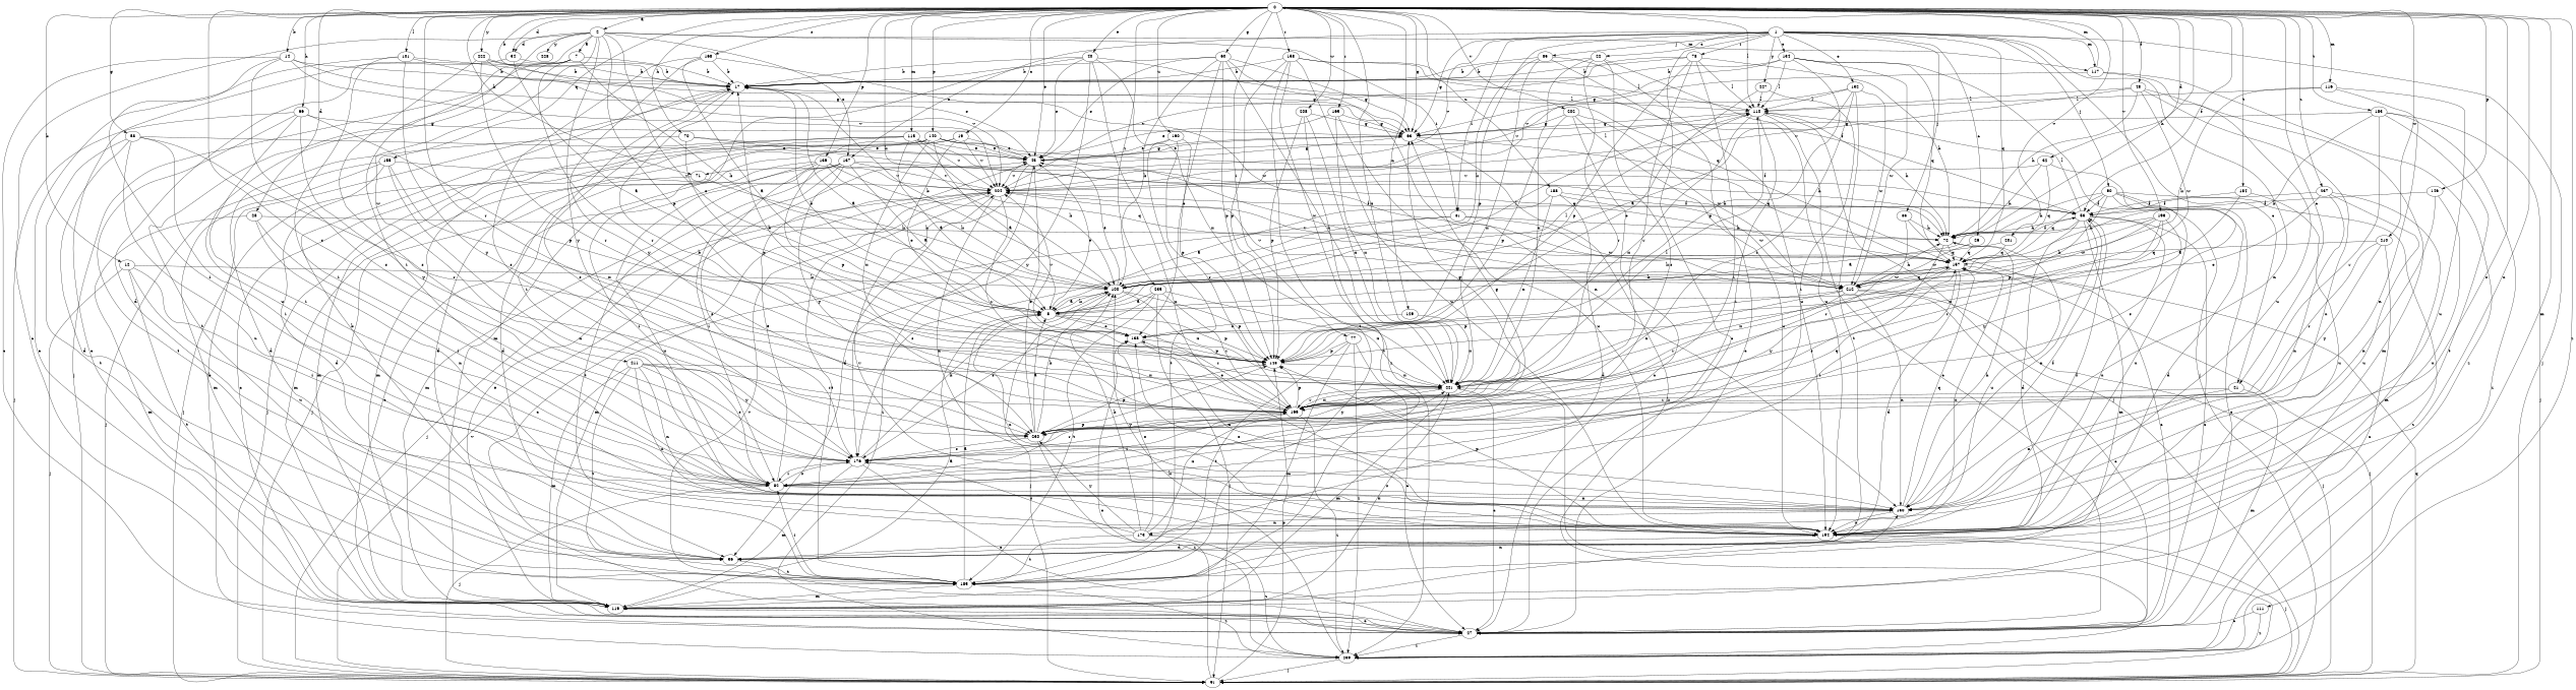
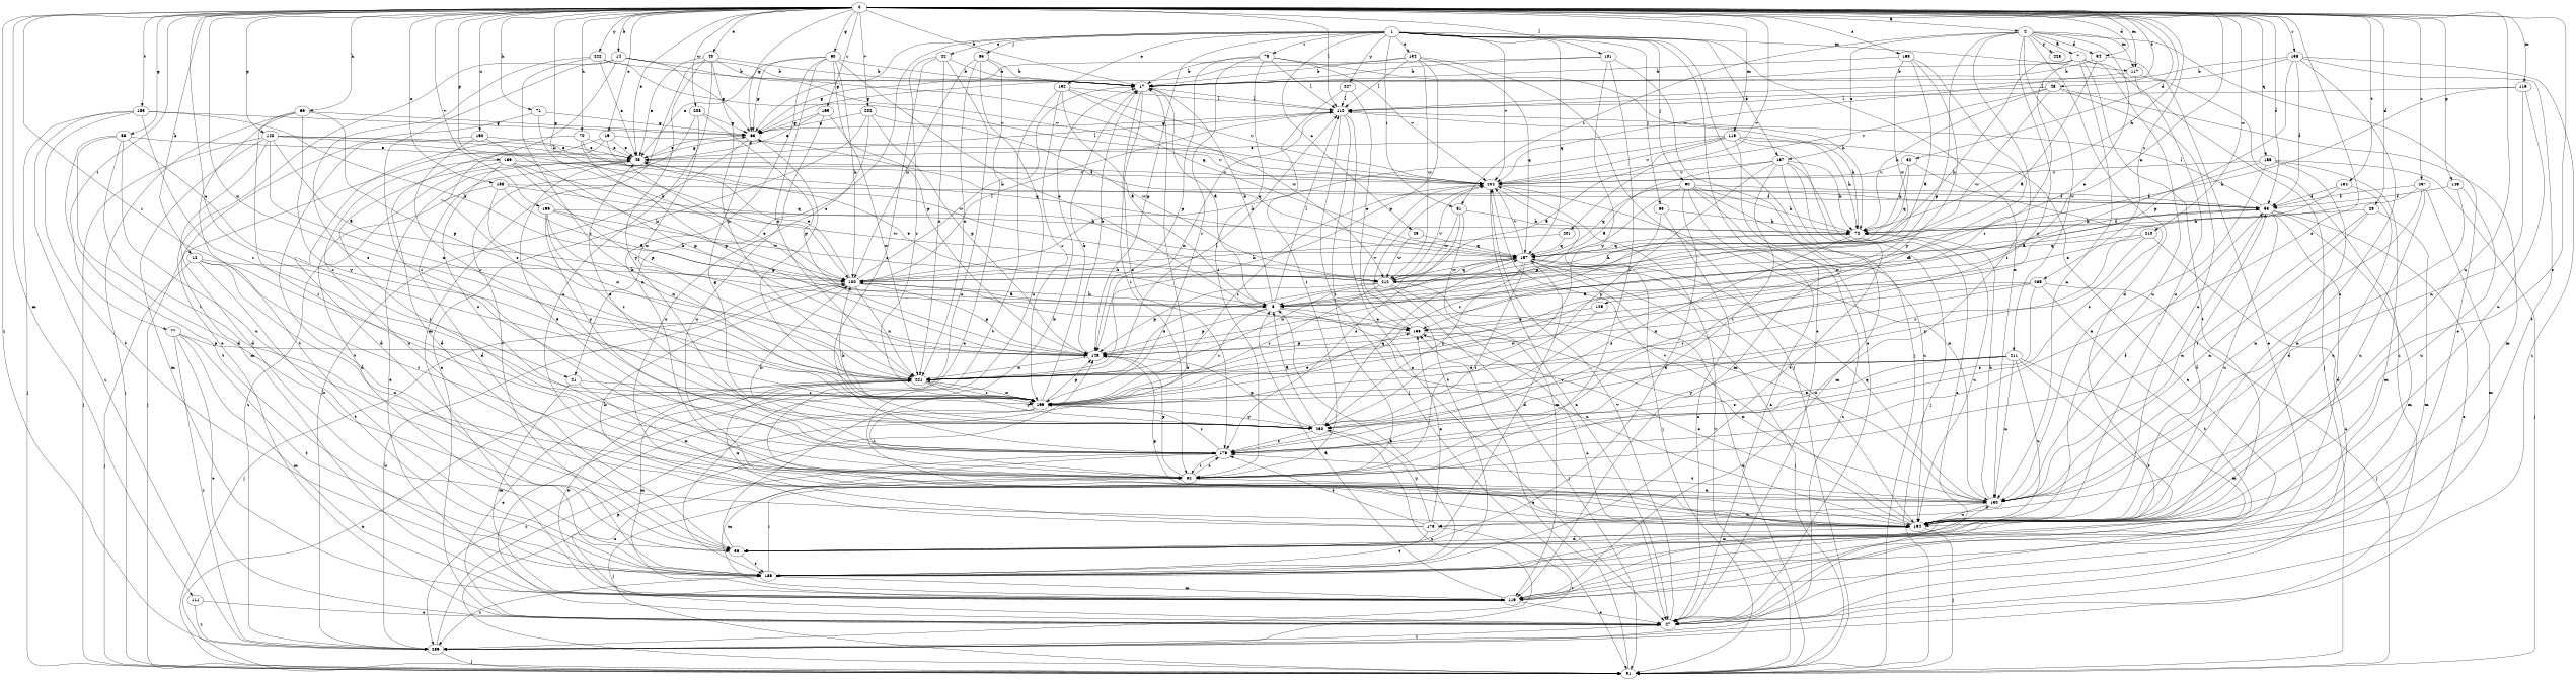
  strict digraph {
    0
    2
    12
    14
    17
    19
    21
    28
    32
    34
    40
    45
    48
    53
    58
    60
    63
    66
    70
    71
    72
    77
    100
    101
    110
    111
    115
    116
    117
    129
    139
    140
    146
    155
    158
    165
    166
    168
    173
    176
    183
    184
    188
    190
    194
    196
    201
    202
    208
    210
    221
    222
    235
    237
    239
    27
    81
    137
    148
    7
    36
    82
    138
    211
    228
    230
    91
    185
    204
    8
    130
    119
    157
    212
    1
    22
    26
    78
    83
    85
    90
    132
    134
    227
    0 -> 2 [label=a]
    0 -> 12 [label=b]
    0 -> 14 [label=b]
    0 -> 17 [label=b]
    0 -> 19 [label=c]
    0 -> 21 [label=c]
    0 -> 28 [label=d]
    0 -> 32 [label=d]
    0 -> 34 [label=d]
    0 -> 40 [label=e]
    0 -> 45 [label=e]
    0 -> 48 [label=f]
    0 -> 53 [label=f]
    0 -> 58 [label=g]
    0 -> 60 [label=g]
    0 -> 63 [label=g]
    0 -> 66 [label=h]
    0 -> 70 [label=h]
    0 -> 71 [label=h]
    0 -> 72 [label=h]
    0 -> 77 [label=i]
    0 -> 100 [label=k]
    0 -> 101 [label=l]
    0 -> 110 [label=l]
    0 -> 111 [label=m]
    0 -> 115 [label=m]
    0 -> 116 [label=m]
-   117 -> 0 [label=m]
+   0 -> 117 [label=m]
    0 -> 129 [label=n]
    0 -> 139 [label=p]
    0 -> 140 [label=p]
    0 -> 146 [label=p]
    0 -> 155 [label=q]
    0 -> 158 [label=r]
    0 -> 165 [label=r]
    0 -> 166 [label=r]
    0 -> 168 [label=s]
    0 -> 173 [label=s]
    0 -> 176 [label=s]
    0 -> 183 [label=t]
    0 -> 184 [label=t]
    0 -> 188 [label=u]
    0 -> 190 [label=u]
    0 -> 194 [label=u]
    0 -> 196 [label=v]
    0 -> 201 [label=v]
    0 -> 202 [label=v]
    0 -> 208 [label=w]
    0 -> 210 [label=w]
    0 -> 221 [label=x]
    0 -> 222 [label=y]
    0 -> 235 [label=z]
    0 -> 237 [label=z]
    0 -> 239 [label=z]
    2 -> 34 [label=d]
    2 -> 117 [label=m]
    2 -> 27 [label=c]
    2 -> 81 [label=i]
    2 -> 137 [label=o]
    2 -> 148 [label=p]
    2 -> 7 [label=a]
    2 -> 36 [label=d]
    2 -> 82 [label=i]
    2 -> 138 [label=o]
    2 -> 211 [label=w]
    2 -> 228 [label=y]
    2 -> 230 [label=y]
    12 -> 100 [label=k]
    12 -> 194 [label=u]
    12 -> 82 [label=i]
    12 -> 91 [label=j]
    12 -> 185 [label=t]
    14 -> 17 [label=b]
    14 -> 63 [label=g]
    14 -> 176 [label=s]
    14 -> 27 [label=c]
    14 -> 82 [label=i]
    14 -> 204 [label=v]
    17 -> 110 [label=l]
    17 -> 176 [label=s]
    17 -> 82 [label=i]
    17 -> 8 [label=a]
    19 -> 45 [label=e]
    19 -> 36 [label=d]
    19 -> 138 [label=o]
    19 -> 91 [label=j]
    19 -> 204 [label=v]
    21 -> 166 [label=r]
    21 -> 130 [label=n]
-   21 -> 27 [label=m]
+   21 -> 119 [label=m]
    28 -> 72 [label=h]
    28 -> 82 [label=i]
    28 -> 130 [label=n]
    28 -> 119 [label=m]
    32 -> 72 [label=h]
    32 -> 176 [label=s]
    32 -> 204 [label=v]
    32 -> 157 [label=q]
    34 -> 17 [label=b]
    34 -> 27 [label=c]
    34 -> 8 [label=a]
    40 -> 17 [label=b]
    40 -> 45 [label=e]
    40 -> 176 [label=y]
    40 -> 194 [label=u]
    40 -> 221 [label=x]
    40 -> 119 [label=m]
    40 -> 157 [label=q]
    45 -> 63 [label=g]
    45 -> 110 [label=l]
    45 -> 239 [label=z]
    45 -> 36 [label=d]
    45 -> 204 [label=v]
    48 -> 72 [label=h]
    48 -> 110 [label=l]
    48 -> 194 [label=u]
    48 -> 204 [label=v]
    48 -> 119 [label=m]
    48 -> 212 [label=w]
    53 -> 72 [label=h]
    53 -> 110 [label=l]
    53 -> 194 [label=u]
    53 -> 27 [label=c]
    53 -> 36 [label=d]
    53 -> 8 [label=a]
    53 -> 130 [label=n]
    53 -> 119 [label=m]
    58 -> 45 [label=e]
    58 -> 166 [label=r]
    58 -> 194 [label=u]
    58 -> 36 [label=d]
    58 -> 82 [label=i]
    58 -> 185 [label=t]
    60 -> 17 [label=b]
    60 -> 45 [label=e]
    60 -> 63 [label=g]
    60 -> 100 [label=k]
    60 -> 221 [label=x]
    60 -> 148 [label=p]
    60 -> 138 [label=o]
    60 -> 130 [label=n]
    63 -> 45 [label=e]
    63 -> 239 [label=k]
    63 -> 157 [label=q]
    66 -> 63 [label=g]
    66 -> 148 [label=p]
    66 -> 82 [label=i]
    66 -> 230 [label=y]
    66 -> 91 [label=j]
    66 -> 185 [label=t]
    70 -> 45 [label=e]
    70 -> 148 [label=p]
    70 -> 36 [label=d]
    70 -> 157 [label=q]
-   63 -> 71 [label=g]
+   71 -> 63 [label=g]
    71 -> 100 [label=k]
    71 -> 119 [label=m]
    72 -> 53 [label=f]
    72 -> 176 [label=s]
    72 -> 194 [label=u]
    72 -> 157 [label=q]
    77 -> 239 [label=z]
    77 -> 27 [label=c]
    77 -> 148 [label=p]
    77 -> 185 [label=t]
    77 -> 119 [label=m]
    100 -> 17 [label=b]
    100 -> 45 [label=e]
    100 -> 110 [label=l]
    100 -> 221 [label=x]
    100 -> 148 [label=p]
    100 -> 91 [label=j]
    100 -> 8 [label=a]
    101 -> 17 [label=b]
    101 -> 63 [label=g]
    101 -> 27 [label=c]
    101 -> 82 [label=i]
    101 -> 230 [label=y]
    110 -> 63 [label=g]
    110 -> 72 [label=h]
    110 -> 221 [label=x]
    110 -> 27 [label=c]
    110 -> 82 [label=i]
    110 -> 91 [label=j]
    111 -> 239 [label=z]
    111 -> 27 [label=c]
    115 -> 45 [label=e]
    115 -> 72 [label=h]
    115 -> 100 [label=k]
    115 -> 27 [label=c]
    115 -> 91 [label=j]
    115 -> 204 [label=v]
    115 -> 8 [label=a]
    115 -> 119 [label=m]
    116 -> 100 [label=k]
    116 -> 110 [label=l]
    116 -> 194 [label=u]
    116 -> 130 [label=n]
    117 -> 194 [label=u]
    117 -> 239 [label=z]
    117 -> 204 [label=v]
    129 -> 221 [label=x]
    129 -> 138 [label=o]
    139 -> 100 [label=k]
    139 -> 176 [label=s]
    139 -> 194 [label=u]
    139 -> 148 [label=p]
    139 -> 82 [label=i]
    139 -> 204 [label=v]
    139 -> 157 [label=q]
    140 -> 45 [label=e]
    140 -> 53 [label=f]
    140 -> 221 [label=x]
    140 -> 36 [label=d]
    140 -> 91 [label=j]
    140 -> 8 [label=a]
    140 -> 119 [label=m]
    140 -> 212 [label=w]
    146 -> 53 [label=f]
    146 -> 194 [label=u]
    146 -> 130 [label=n]
    155 -> 221 [label=x]
    155 -> 36 [label=d]
    155 -> 91 [label=j]
    155 -> 204 [label=v]
    155 -> 130 [label=n]
    155 -> 119 [label=m]
    158 -> 17 [label=b]
    158 -> 53 [label=f]
    158 -> 110 [label=l]
    158 -> 194 [label=u]
    158 -> 239 [label=z]
    158 -> 148 [label=p]
    158 -> 185 [label=t]
    165 -> 45 [label=e]
    165 -> 63 [label=g]
    165 -> 194 [label=u]
    165 -> 221 [label=x]
    166 -> 17 [label=b]
    166 -> 63 [label=g]
    166 -> 221 [label=x]
    166 -> 239 [label=z]
    166 -> 148 [label=p]
    166 -> 82 [label=i]
    166 -> 138 [label=o]
    166 -> 230 [label=y]
    168 -> 17 [label=b]
    168 -> 176 [label=s]
    168 -> 230 [label=y]
    168 -> 8 [label=a]
    168 -> 212 [label=w]
    173 -> 100 [label=k]
    173 -> 176 [label=s]
    173 -> 221 [label=x]
    173 -> 239 [label=z]
    173 -> 138 [label=o]
    173 -> 230 [label=y]
    173 -> 185 [label=t]
    176 -> 100 [label=k]
    176 -> 166 [label=r]
    176 -> 27 [label=c]
    176 -> 82 [label=i]
    176 -> 119 [label=m]
    183 -> 63 [label=g]
    183 -> 100 [label=k]
    183 -> 166 [label=r]
    183 -> 239 [label=z]
    183 -> 91 [label=j]
    183 -> 185 [label=t]
    184 -> 53 [label=f]
    184 -> 194 [label=u]
    184 -> 8 [label=a]
    188 -> 53 [label=f]
    188 -> 221 [label=x]
    188 -> 36 [label=d]
    188 -> 8 [label=a]
    188 -> 212 [label=w]
    190 -> 45 [label=e]
    190 -> 166 [label=r]
    190 -> 148 [label=p]
    190 -> 185 [label=t]
    194 -> 53 [label=f]
    194 -> 148 [label=p]
    194 -> 36 [label=d]
    194 -> 138 [label=o]
    194 -> 91 [label=j]
    194 -> 204 [label=v]
    196 -> 72 [label=h]
    196 -> 100 [label=k]
    196 -> 166 [label=r]
    196 -> 221 [label=x]
    196 -> 230 [label=y]
    196 -> 212 [label=w]
    201 -> 100 [label=k]
    201 -> 157 [label=q]
    202 -> 63 [label=g]
    202 -> 194 [label=u]
    202 -> 27 [label=c]
    202 -> 148 [label=p]
    202 -> 212 [label=w]
    208 -> 63 [label=g]
    208 -> 221 [label=x]
    208 -> 148 [label=p]
    208 -> 185 [label=t]
    210 -> 166 [label=r]
    210 -> 27 [label=c]
    210 -> 230 [label=y]
    210 -> 157 [label=q]
    221 -> 110 [label=l]
    221 -> 166 [label=r]
    221 -> 27 [label=c]
    221 -> 230 [label=y]
    221 -> 119 [label=m]
    222 -> 17 [label=b]
    222 -> 45 [label=e]
    222 -> 166 [label=r]
    222 -> 176 [label=s]
    222 -> 204 [label=v]
    235 -> 166 [label=r]
    235 -> 176 [label=s]
    235 -> 221 [label=x]
    235 -> 91 [label=j]
    235 -> 185 [label=t]
    235 -> 8 [label=a]
    237 -> 53 [label=f]
    237 -> 194 [label=u]
    237 -> 138 [label=o]
    237 -> 130 [label=n]
    237 -> 119 [label=m]
    239 -> 17 [label=b]
    239 -> 100 [label=k]
    239 -> 91 [label=j]
    27 -> 239 [label=z]
    27 -> 204 [label=v]
    81 -> 72 [label=h]
    81 -> 176 [label=s]
    81 -> 119 [label=m]
    81 -> 212 [label=w]
    137 -> 72 [label=h]
    137 -> 27 [label=c]
    137 -> 82 [label=i]
    137 -> 230 [label=y]
    137 -> 185 [label=t]
    137 -> 204 [label=v]
    137 -> 8 [label=a]
    137 -> 119 [label=m]
    148 -> 17 [label=b]
    148 -> 221 [label=x]
    7 -> 17 [label=b]
    7 -> 100 [label=k]
    7 -> 166 [label=r]
    7 -> 194 [label=u]
    7 -> 91 [label=j]
    7 -> 185 [label=t]
+   7 -> 130 [label=n]
    36 -> 17 [label=b]
    36 -> 185 [label=t]
    82 -> 45 [label=e]
    82 -> 176 [label=s]
    82 -> 148 [label=p]
    82 -> 91 [label=j]
    82 -> 130 [label=n]
    138 -> 148 [label=p]
    138 -> 204 [label=v]
    138 -> 130 [label=n]
    211 -> 166 [label=r]
    211 -> 176 [label=s]
    211 -> 194 [label=u]
    211 -> 221 [label=x]
    211 -> 230 [label=y]
    211 -> 185 [label=t]
    211 -> 130 [label=n]
    211 -> 119 [label=m]
    230 -> 45 [label=e]
    230 -> 63 [label=g]
    230 -> 100 [label=k]
    230 -> 176 [label=s]
    230 -> 239 [label=z]
    230 -> 148 [label=p]
    230 -> 8 [label=a]
    230 -> 157 [label=q]
    91 -> 221 [label=x]
    91 -> 148 [label=p]
    91 -> 138 [label=o]
    91 -> 204 [label=v]
    91 -> 157 [label=q]
    185 -> 239 [label=z]
    185 -> 82 [label=i]
    185 -> 8 [label=a]
    185 -> 130 [label=n]
    185 -> 119 [label=m]
    204 -> 53 [label=f]
    204 -> 166 [label=r]
    204 -> 27 [label=c]
    204 -> 91 [label=j]
    204 -> 185 [label=t]
    204 -> 130 [label=n]
    8 -> 17 [label=b]
    8 -> 45 [label=e]
    8 -> 100 [label=k]
    8 -> 110 [label=l]
    8 -> 166 [label=r]
    8 -> 194 [label=u]
    8 -> 148 [label=p]
    8 -> 138 [label=o]
    130 -> 53 [label=f]
    130 -> 72 [label=h]
    130 -> 173 [label=n]
    130 -> 176 [label=s]
    130 -> 194 [label=u]
    130 -> 157 [label=q]
    119 -> 45 [label=e]
    119 -> 221 [label=x]
    119 -> 27 [label=c]
    119 -> 8 [label=a]
    157 -> 100 [label=k]
    157 -> 194 [label=u]
    157 -> 221 [label=x]
    157 -> 36 [label=d]
    157 -> 82 [label=i]
    157 -> 230 [label=y]
    157 -> 91 [label=j]
    157 -> 204 [label=v]
    157 -> 212 [label=w]
    212 -> 72 [label=h]
    212 -> 166 [label=r]
    212 -> 221 [label=x]
    212 -> 27 [label=c]
    212 -> 148 [label=p]
    212 -> 91 [label=j]
    212 -> 204 [label=v]
    212 -> 130 [label=n]
    212 -> 157 [label=q]
    1 -> 21 [label=c]
    1 -> 63 [label=g]
    1 -> 117 [label=m]
    1 -> 27 [label=c]
    1 -> 81 [label=i]
    1 -> 137 [label=o]
    1 -> 148 [label=p]
    1 -> 91 [label=j]
    1 -> 204 [label=v]
    1 -> 130 [label=n]
    1 -> 157 [label=q]
    1 -> 22 [label=c]
    1 -> 26 [label=c]
    1 -> 78 [label=i]
    1 -> 83 [label=j]
    1 -> 85 [label=j]
    1 -> 90 [label=j]
    1 -> 132 [label=o]
    1 -> 134 [label=o]
    1 -> 227 [label=y]
    22 -> 17 [label=b]
    22 -> 166 [label=r]
    22 -> 176 [label=s]
    22 -> 194 [label=u]
    22 -> 221 [label=x]
    26 -> 157 [label=q]
    26 -> 212 [label=w]
    78 -> 17 [label=b]
    78 -> 72 [label=h]
    78 -> 110 [label=l]
    78 -> 166 [label=r]
    78 -> 148 [label=p]
    78 -> 82 [label=i]
    78 -> 204 [label=v]
    83 -> 72 [label=h]
    83 -> 166 [label=r]
    83 -> 27 [label=c]
    85 -> 17 [label=b]
    85 -> 100 [label=k]
    85 -> 194 [label=u]
    85 -> 221 [label=x]
    85 -> 27 [label=c]
    90 -> 53 [label=f]
    90 -> 72 [label=h]
    90 -> 194 [label=u]
    90 -> 239 [label=z]
    90 -> 27 [label=c]
    90 -> 148 [label=p]
    90 -> 36 [label=d]
    90 -> 157 [label=q]
    132 -> 110 [label=l]
    132 -> 166 [label=r]
    132 -> 185 [label=t]
    132 -> 204 [label=v]
    132 -> 8 [label=a]
    132 -> 212 [label=w]
    134 -> 17 [label=b]
    134 -> 63 [label=g]
    134 -> 110 [label=l]
    134 -> 148 [label=p]
    134 -> 91 [label=j]
    134 -> 157 [label=q]
    134 -> 212 [label=w]
    227 -> 110 [label=l]
    227 -> 82 [label=i]
    227 -> 138 [label=o]
  }
